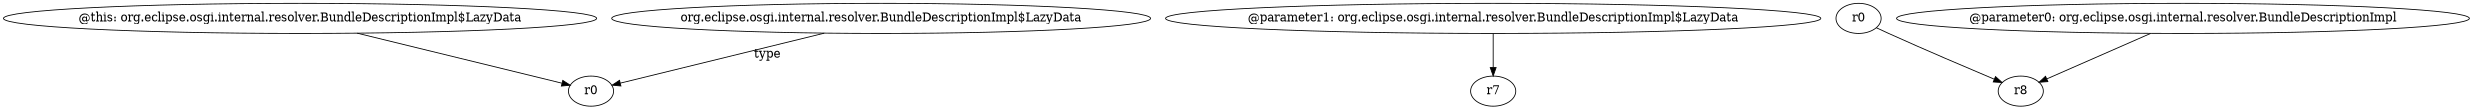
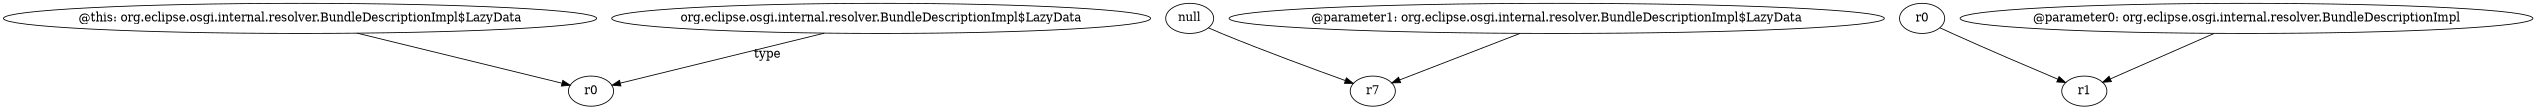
  digraph {
    n1 [label="@this: org.eclipse.osgi.internal.resolver.BundleDescriptionImpl$LazyData"]
    n2 [label=r0]
+   n3 [label=null]
    n4 [label=r7]
    n5 [label=r0]
-   n6 [label=r8]
+   n6 [label=r1]
    n7 [label="org.eclipse.osgi.internal.resolver.BundleDescriptionImpl$LazyData"]
    n8 [label="@parameter1: org.eclipse.osgi.internal.resolver.BundleDescriptionImpl$LazyData"]
    n9 [label="@parameter0: org.eclipse.osgi.internal.resolver.BundleDescriptionImpl"]
    n1 -> n2
+   n3 -> n4
    n5 -> n6
    n7 -> n2 [label=type]
    n8 -> n4
    n9 -> n6
  }
